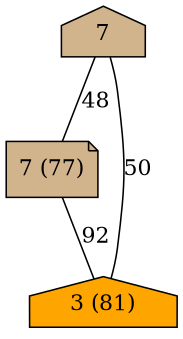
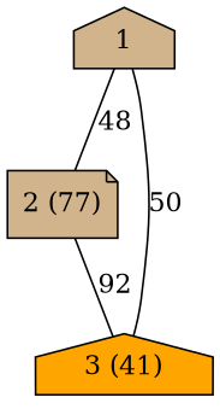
  graph {
    node [fillcolor=tan shape=house style=filled]
    edge [color=black style=solid]
-   n1 [label="7 (77)" shape=note]
-   n2 [fillcolor=orange label="3 (81)"]
-   1 [label=7]
+   n1 [label="2 (77)" shape=note]
+   n2 [fillcolor=orange label="3 (41)"]
+   1
    n1 -- n2 [label=92]
    1 -- n1 [label=48]
    1 -- n2 [label=50]
  }
